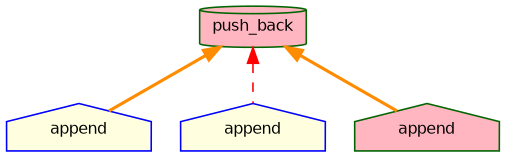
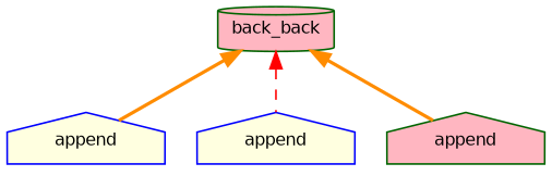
  digraph {
    rankdir=TB
    node [color=darkgreen fillcolor=lightpink fontname=Helvetica fontsize=10 shape=house style=filled]
    edge [color=darkorange dir=back fontname=Helvetica fontsize=10 labelfontname=Helvetica labelfontsize=10 style=bold]
-   n1 [fontcolor=black height=0.2 label=push_back shape=cylinder width=0.4]
+   n1 [fontcolor=black height=0.2 label=back_back shape=cylinder width=0.4]
    n2 [color=blue fillcolor=lightyellow height=0.2 label=append width=0.4]
    n3 [color=blue fillcolor=lightyellow height=0.2 label=append width=0.4]
    n4 [height=0.2 label=append width=0.4]
    n1 -> n2
    n1 -> n3 [color=red style=dashed]
    n1 -> n4
  }
